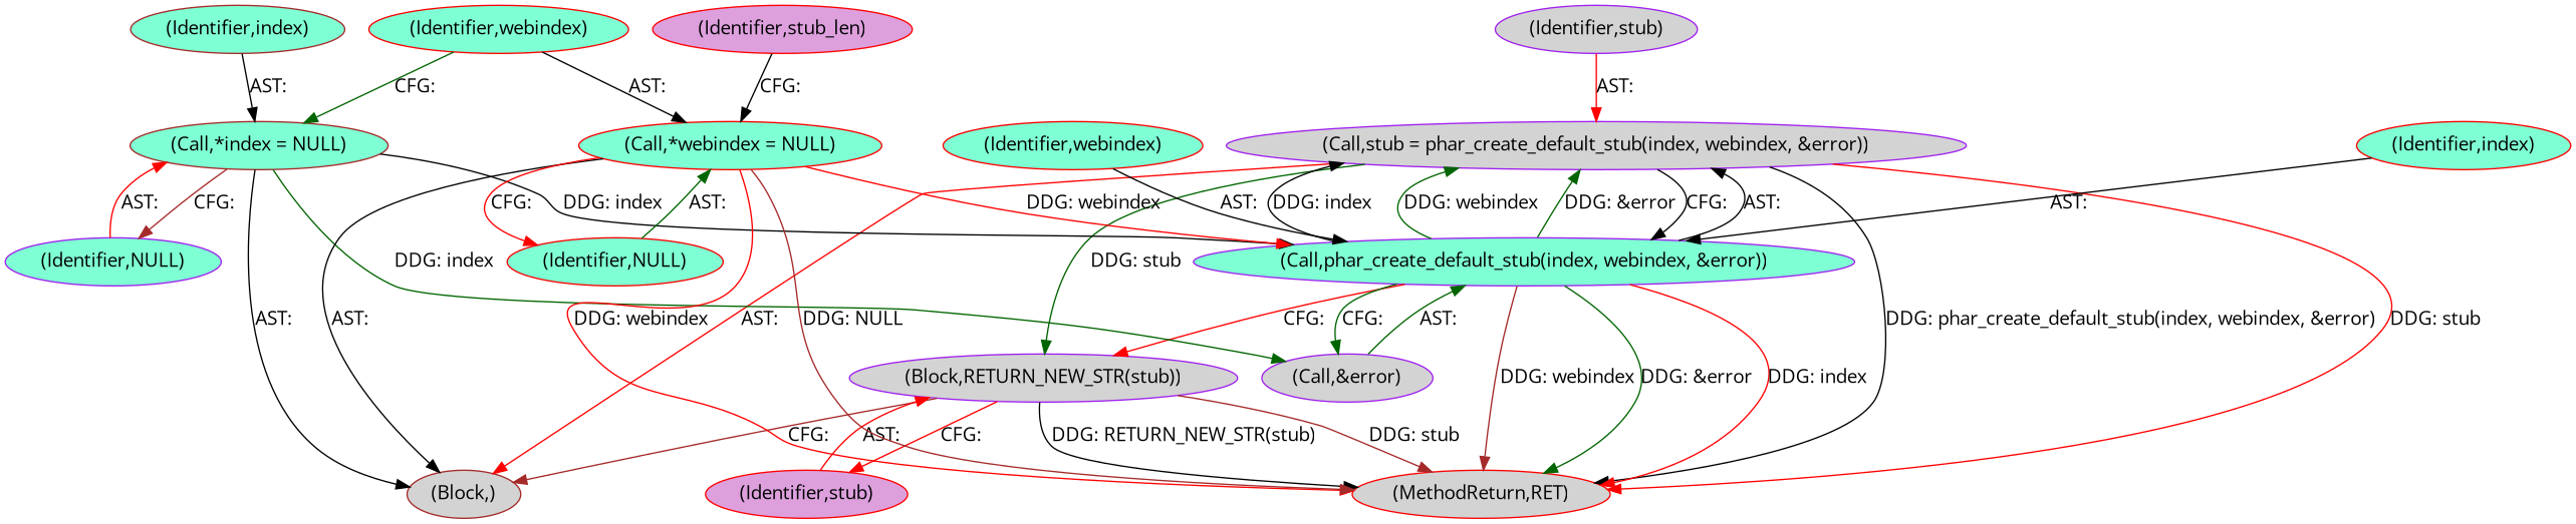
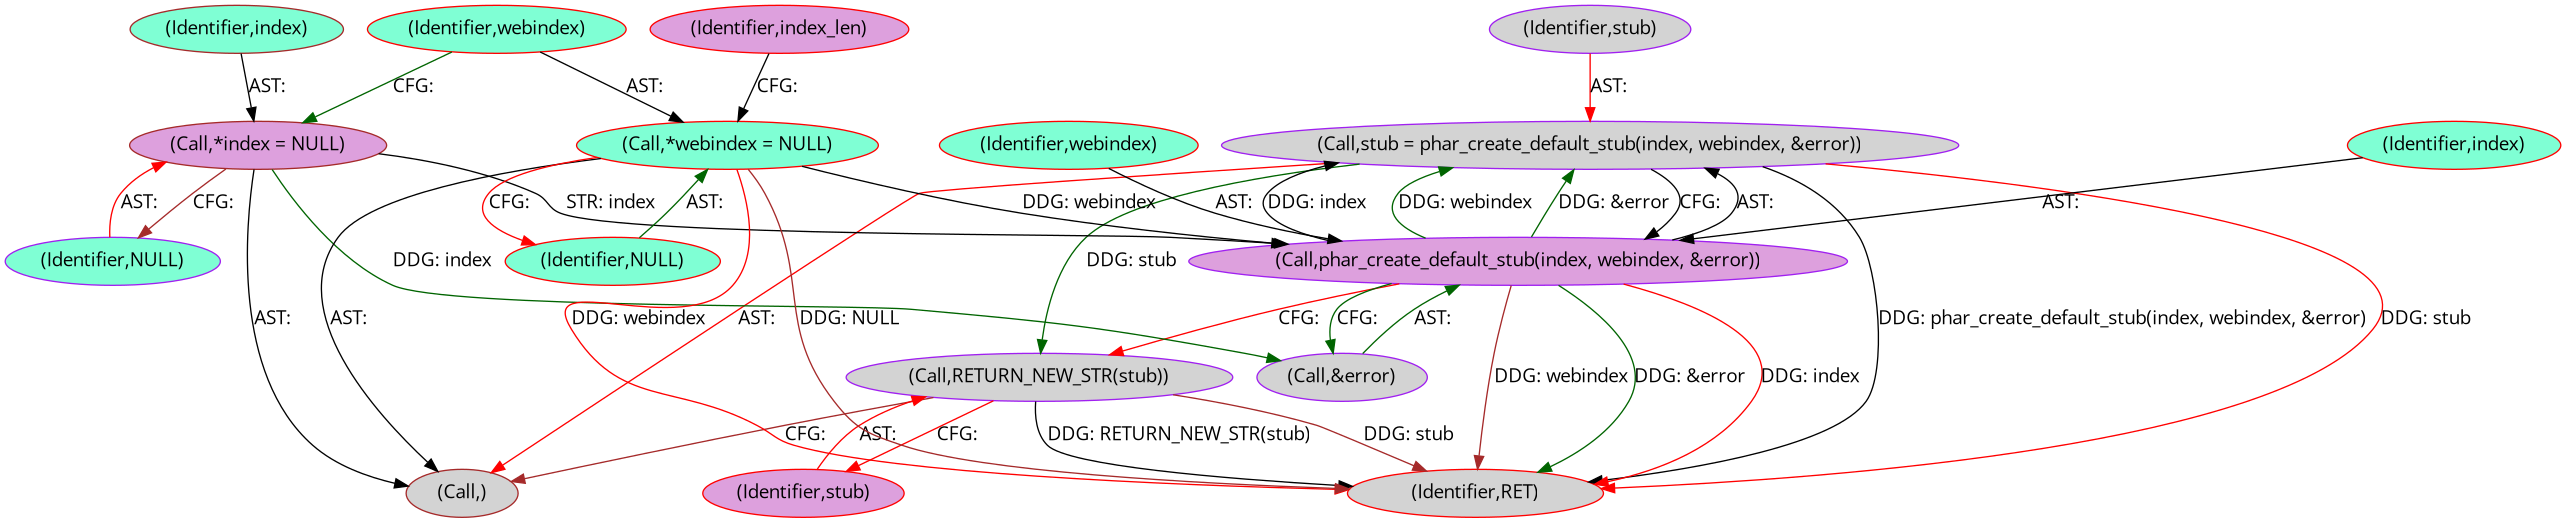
  digraph {
    fontname="Open Sans"
    node [color=red fillcolor=aquamarine fontname="Open Sans" style=filled]
    edge [color=black fontname="Open Sans"]
    n1 [color=purple fillcolor=lightgrey label="(Call,stub = phar_create_default_stub(index, webindex, &error))"]
-   n2 [color=purple label="(Call,phar_create_default_stub(index, webindex, &error))"]
-   n3 [color=purple fillcolor=lightgrey label="(Block,RETURN_NEW_STR(stub))"]
-   n4 [fillcolor=lightgrey label="(MethodReturn,RET)"]
-   n5 [color=brown fillcolor=lightgrey label="(Block,)"]
+   n2 [color=purple fillcolor=plum label="(Call,phar_create_default_stub(index, webindex, &error))"]
+   n3 [color=purple fillcolor=lightgrey label="(Call,RETURN_NEW_STR(stub))"]
+   n4 [fillcolor=lightgrey label="(Identifier,RET)"]
+   n5 [color=brown fillcolor=lightgrey label="(Call,)"]
    n6 [color=purple fillcolor=lightgrey label="(Call,&error)"]
    n7 [fillcolor=plum label="(Identifier,stub)"]
-   n8 [color=brown label="(Call,*index = NULL)"]
+   n8 [color=brown fillcolor=plum label="(Call,*index = NULL)"]
    n9 [color=purple label="(Identifier,NULL)"]
    n10 [label="(Call,*webindex = NULL)"]
    n11 [label="(Identifier,NULL)"]
    n12 [color=brown label="(Identifier,index)"]
    n13 [label="(Identifier,webindex)"]
    n14 [color=purple fillcolor=lightgrey label="(Identifier,stub)"]
    n15 [label="(Identifier,index)"]
-   n16 [fillcolor=plum label="(Identifier,stub_len)"]
+   n16 [fillcolor=plum label="(Identifier,index_len)"]
    n17 [label="(Identifier,webindex)"]
    n1 -> n2 [label="CFG: "]
    n1 -> n3 [color=darkgreen label="DDG: stub"]
    n1 -> n4 [label="DDG: phar_create_default_stub(index, webindex, &error)"]
    n1 -> n4 [color=red label="DDG: stub"]
    n1 -> n5 [color=red label="AST: "]
    n2 -> n1 [label="AST: "]
    n2 -> n1 [label="DDG: index"]
    n2 -> n1 [color=darkgreen label="DDG: webindex"]
    n2 -> n1 [color=darkgreen label="DDG: &error"]
    n2 -> n3 [color=red label="CFG: "]
    n2 -> n4 [color=brown label="DDG: webindex"]
    n2 -> n4 [color=darkgreen label="DDG: &error"]
    n2 -> n4 [color=red label="DDG: index"]
    n2 -> n6 [color=darkgreen label="CFG: "]
    n3 -> n4 [color=brown label="DDG: stub"]
    n3 -> n4 [label="DDG: RETURN_NEW_STR(stub)"]
    n3 -> n5 [color=brown label="CFG: "]
    n3 -> n7 [color=red label="CFG: "]
    n6 -> n2 [color=darkgreen label="AST: "]
    n7 -> n3 [color=red label="AST: "]
-   n8 -> n2 [label="DDG: index"]
+   n8 -> n2 [label="STR: index"]
    n8 -> n5 [label="AST: "]
    n8 -> n6 [color=darkgreen label="DDG: index"]
    n8 -> n9 [color=brown label="CFG: "]
    n9 -> n8 [color=red label="AST: "]
-   n10 -> n2 [color=red label="DDG: webindex"]
+   n10 -> n2 [label="DDG: webindex"]
    n10 -> n4 [color=red label="DDG: webindex"]
    n10 -> n4 [color=brown label="DDG: NULL"]
    n10 -> n5 [label="AST: "]
    n10 -> n11 [color=red label="CFG: "]
    n11 -> n10 [color=darkgreen label="AST: "]
    n12 -> n8 [label="AST: "]
    n13 -> n8 [color=darkgreen label="CFG: "]
    n13 -> n10 [label="AST: "]
    n14 -> n1 [color=red label="AST: "]
    n15 -> n2 [label="AST: "]
    n16 -> n10 [label="CFG: "]
    n17 -> n2 [label="AST: "]
  }
